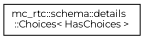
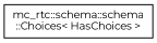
  digraph {
    rankdir=LR
    fontname=Montserrat
-   n1 [color=black fillcolor=white fontname=Montserrat fontsize=10 height=0.2 label="mc_rtc::schema::details\l::Choices\< HasChoices \>" shape=record style=filled width=0.4]
+   n1 [color=black fillcolor=white fontname=Montserrat fontsize=10 height=0.2 label="mc_rtc::schema::schema\l::Choices\< HasChoices \>" shape=record style=filled width=0.4]
  }
